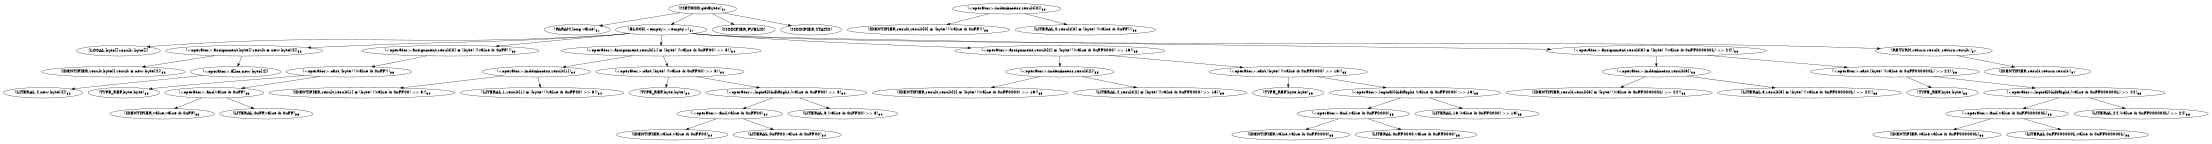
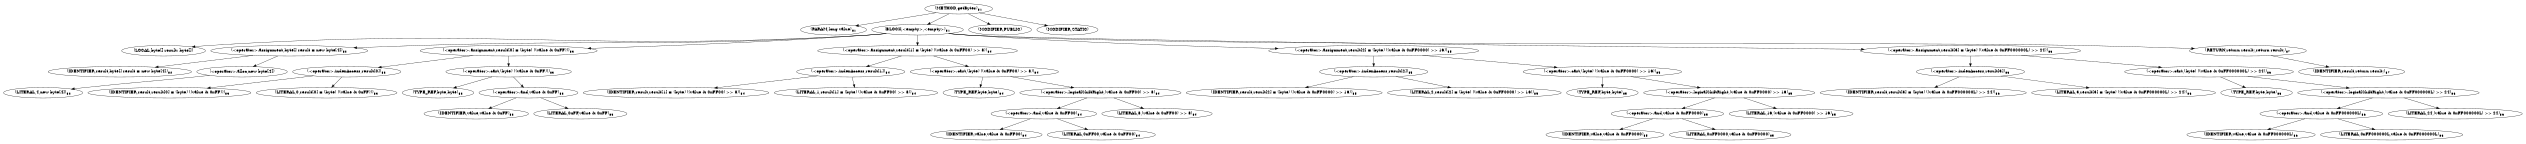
  digraph {
    n1 [label=<(METHOD,getBytes)<SUB>81</SUB>>]
    n2 [label=<(PARAM,long value)<SUB>81</SUB>>]
    n3 [label=<(BLOCK,&lt;empty&gt;,&lt;empty&gt;)<SUB>81</SUB>>]
    n4 [label=<(MODIFIER,PUBLIC)>]
    n5 [label=<(MODIFIER,STATIC)>]
    n6 [label=<(LOCAL,byte[] result: byte[])>]
    n7 [label=<(&lt;operator&gt;.assignment,byte[] result = new byte[4])<SUB>82</SUB>>]
    n8 [label=<(&lt;operator&gt;.assignment,result[0] = (byte) ((value &amp; 0xFF)))<SUB>83</SUB>>]
    n9 [label=<(&lt;operator&gt;.assignment,result[1] = (byte) ((value &amp; 0xFF00) &gt;&gt; 8))<SUB>84</SUB>>]
    n10 [label=<(&lt;operator&gt;.assignment,result[2] = (byte) ((value &amp; 0xFF0000) &gt;&gt; 16))<SUB>85</SUB>>]
    n11 [label=<(&lt;operator&gt;.assignment,result[3] = (byte) ((value &amp; 0xFF000000L) &gt;&gt; 24))<SUB>86</SUB>>]
    n12 [label=<(RETURN,return result;,return result;)<SUB>87</SUB>>]
    n13 [label=<(IDENTIFIER,result,byte[] result = new byte[4])<SUB>82</SUB>>]
    n14 [label=<(&lt;operator&gt;.alloc,new byte[4])>]
    n15 [label=<(&lt;operator&gt;.indexAccess,result[0])<SUB>83</SUB>>]
    n16 [label=<(&lt;operator&gt;.cast,(byte) ((value &amp; 0xFF)))<SUB>83</SUB>>]
    n17 [label=<(&lt;operator&gt;.indexAccess,result[1])<SUB>84</SUB>>]
    n18 [label=<(&lt;operator&gt;.cast,(byte) ((value &amp; 0xFF00) &gt;&gt; 8))<SUB>84</SUB>>]
    n19 [label=<(&lt;operator&gt;.indexAccess,result[2])<SUB>85</SUB>>]
    n20 [label=<(&lt;operator&gt;.cast,(byte) ((value &amp; 0xFF0000) &gt;&gt; 16))<SUB>85</SUB>>]
    n21 [label=<(&lt;operator&gt;.indexAccess,result[3])<SUB>86</SUB>>]
    n22 [label=<(&lt;operator&gt;.cast,(byte) ((value &amp; 0xFF000000L) &gt;&gt; 24))<SUB>86</SUB>>]
    n23 [label=<(IDENTIFIER,result,return result;)<SUB>87</SUB>>]
    n24 [label=<(LITERAL,4,new byte[4])<SUB>82</SUB>>]
    n25 [label=<(IDENTIFIER,result,result[0] = (byte) ((value &amp; 0xFF)))<SUB>83</SUB>>]
    n26 [label=<(LITERAL,0,result[0] = (byte) ((value &amp; 0xFF)))<SUB>83</SUB>>]
    n27 [label=<(TYPE_REF,byte,byte)<SUB>83</SUB>>]
    n28 [label=<(&lt;operator&gt;.and,value &amp; 0xFF)<SUB>83</SUB>>]
    n29 [label=<(IDENTIFIER,value,value &amp; 0xFF)<SUB>83</SUB>>]
    n30 [label=<(LITERAL,0xFF,value &amp; 0xFF)<SUB>83</SUB>>]
    n31 [label=<(IDENTIFIER,result,result[1] = (byte) ((value &amp; 0xFF00) &gt;&gt; 8))<SUB>84</SUB>>]
    n32 [label=<(LITERAL,1,result[1] = (byte) ((value &amp; 0xFF00) &gt;&gt; 8))<SUB>84</SUB>>]
    n33 [label=<(TYPE_REF,byte,byte)<SUB>84</SUB>>]
    n34 [label=<(&lt;operator&gt;.logicalShiftRight,(value &amp; 0xFF00) &gt;&gt; 8)<SUB>84</SUB>>]
    n35 [label=<(&lt;operator&gt;.and,value &amp; 0xFF00)<SUB>84</SUB>>]
    n36 [label=<(LITERAL,8,(value &amp; 0xFF00) &gt;&gt; 8)<SUB>84</SUB>>]
    n37 [label=<(IDENTIFIER,value,value &amp; 0xFF00)<SUB>84</SUB>>]
    n38 [label=<(LITERAL,0xFF00,value &amp; 0xFF00)<SUB>84</SUB>>]
    n39 [label=<(IDENTIFIER,result,result[2] = (byte) ((value &amp; 0xFF0000) &gt;&gt; 16))<SUB>85</SUB>>]
    n40 [label=<(LITERAL,2,result[2] = (byte) ((value &amp; 0xFF0000) &gt;&gt; 16))<SUB>85</SUB>>]
    n41 [label=<(TYPE_REF,byte,byte)<SUB>85</SUB>>]
    n42 [label=<(&lt;operator&gt;.logicalShiftRight,(value &amp; 0xFF0000) &gt;&gt; 16)<SUB>85</SUB>>]
    n43 [label=<(&lt;operator&gt;.and,value &amp; 0xFF0000)<SUB>85</SUB>>]
    n44 [label=<(LITERAL,16,(value &amp; 0xFF0000) &gt;&gt; 16)<SUB>85</SUB>>]
    n45 [label=<(IDENTIFIER,value,value &amp; 0xFF0000)<SUB>85</SUB>>]
    n46 [label=<(LITERAL,0xFF0000,value &amp; 0xFF0000)<SUB>85</SUB>>]
    n47 [label=<(IDENTIFIER,result,result[3] = (byte) ((value &amp; 0xFF000000L) &gt;&gt; 24))<SUB>86</SUB>>]
    n48 [label=<(LITERAL,3,result[3] = (byte) ((value &amp; 0xFF000000L) &gt;&gt; 24))<SUB>86</SUB>>]
    n49 [label=<(TYPE_REF,byte,byte)<SUB>86</SUB>>]
    n50 [label=<(&lt;operator&gt;.logicalShiftRight,(value &amp; 0xFF000000L) &gt;&gt; 24)<SUB>86</SUB>>]
    n51 [label=<(&lt;operator&gt;.and,value &amp; 0xFF000000L)<SUB>86</SUB>>]
    n52 [label=<(LITERAL,24,(value &amp; 0xFF000000L) &gt;&gt; 24)<SUB>86</SUB>>]
    n53 [label=<(IDENTIFIER,value,value &amp; 0xFF000000L)<SUB>86</SUB>>]
    n54 [label=<(LITERAL,0xFF000000L,value &amp; 0xFF000000L)<SUB>86</SUB>>]
    n1 -> n2
    n1 -> n3
    n1 -> n4
    n1 -> n5
    n3 -> n6
    n3 -> n7
    n3 -> n8
    n3 -> n9
    n3 -> n10
    n3 -> n11
    n3 -> n12
    n7 -> n13
    n7 -> n14
+   n8 -> n15
    n8 -> n16
    n9 -> n17
    n9 -> n18
    n10 -> n19
    n10 -> n20
    n11 -> n21
    n11 -> n22
    n12 -> n23
    n14 -> n24
    n15 -> n25
    n15 -> n26
    n16 -> n27
    n16 -> n28
    n17 -> n31
    n17 -> n32
    n18 -> n33
    n18 -> n34
    n19 -> n39
    n19 -> n40
    n20 -> n41
    n20 -> n42
    n21 -> n47
    n21 -> n48
    n22 -> n49
    n22 -> n50
    n28 -> n29
    n28 -> n30
    n34 -> n35
    n34 -> n36
    n35 -> n37
    n35 -> n38
    n42 -> n43
    n42 -> n44
    n43 -> n45
    n43 -> n46
    n50 -> n51
    n50 -> n52
    n51 -> n53
    n51 -> n54
  }
